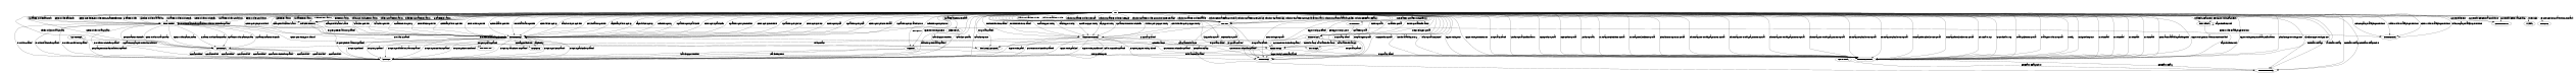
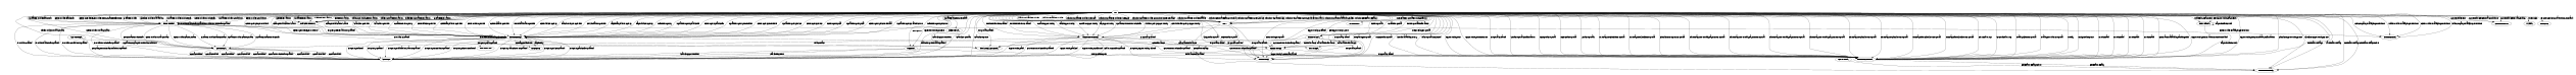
  digraph {
    RELEVANCE
    ANALYTICS
    SEARCH
    NOTIFICATIONS
    PAYMENTS
    FEATUREFLAGS
    OPPORTUNITIES
    CONTACTS
    INVOICES
    COMPANIES
    COMMONS
    RESERVATIONS
    PROPERTIES
    TAGGING
    n15 [label=DEV_ADMIN]
    PROVIDERS
    QUALIFYING
    BUSINESSEVENTS
-   ADMIN
+   ADMIN [label=DEV]
    TYPEFORM
    PROPOSALS
    AGENTS
    REQUESTS
    UI
    CONTENTFUL
    USERS
    PRICING
    RELEVANCE -> ANALYTICS [label=OpportunityScoreCalculated]
    RELEVANCE -> SEARCH [label=RelevanceCalculated]
    RELEVANCE -> NOTIFICATIONS [label=ProposalCreated]
-   FEATUREFLAGS -> NOTIFICATIONS [label=GetFeatureFlag]
+   NOTIFICATIONS -> FEATUREFLAGS [label=GetFeatureFlag]
    PAYMENTS -> NOTIFICATIONS [label=PaymentExecuted]
    PAYMENTS -> PAYMENTS [label=PaymentExecuted]
    OPPORTUNITIES -> RELEVANCE [label=CalculateRelevance]
    OPPORTUNITIES -> ANALYTICS [label=PropertyOpportunityVisited]
    OPPORTUNITIES -> SEARCH [label=OpportunityBacked]
    OPPORTUNITIES -> SEARCH [label=OpportunityConfirmed]
    OPPORTUNITIES -> SEARCH [label=FollowUpsInfoUpdated]
    OPPORTUNITIES -> SEARCH [label=OpportunityPaid]
    OPPORTUNITIES -> SEARCH [label=CustomerInvoiceInfoUpdated]
    OPPORTUNITIES -> NOTIFICATIONS [label=CustomerInvoiceInfoUpdated]
    OPPORTUNITIES -> NOTIFICATIONS [label=CustomerInvoiceInfoUpdated]
    OPPORTUNITIES -> CONTACTS [label=AddContact]
    OPPORTUNITIES -> INVOICES [label=CustomerInvoiceInfoUpdated]
    CONTACTS -> SEARCH [label=ContactAdded]
    CONTACTS -> SEARCH [label=ContactAdded]
    CONTACTS -> SEARCH [label=ContactAdded]
    CONTACTS -> SEARCH [label=ContactAdded]
    CONTACTS -> SEARCH [label=ContactAdded]
    CONTACTS -> SEARCH [label=ContactAdded]
    CONTACTS -> SEARCH [label=ContactAdded]
    CONTACTS -> SEARCH [label=ContactAdded]
    CONTACTS -> SEARCH [label=ContactInvoiceInfoUpdated]
    COMPANIES -> SEARCH [label=CompanyTermsAndConditionsUpdated]
    COMPANIES -> CONTACTS [label=UpdateCompanyTermsAndConditions]
    COMMONS -> FEATUREFLAGS [label=GetFeatureFlagActive]
-   RESERVATIONS -> SEARCH [label=PropertyReservationsUpdated]
    RESERVATIONS -> PROPERTIES [label=PropertyReservationsUpdated]
    PROPERTIES -> RELEVANCE [label=GetRelevance]
    PROPERTIES -> SEARCH [label=PropertyBasicInfoUpdated]
    PROPERTIES -> SEARCH [label=PropertyDeleted]
    PROPERTIES -> SEARCH [label=PropertyCreated]
    PROPERTIES -> SEARCH [label=PropertyPublicationStatusUpdated]
    PROPERTIES -> SEARCH [label=PropertyAmenitiesUpdated]
    PROPERTIES -> SEARCH [label=PropertyPictureDeleted]
    PROPERTIES -> SEARCH [label=PropertyMainPictureUpdated]
    PROPERTIES -> SEARCH [label=PropertyPriceUpdated]
    PROPERTIES -> TAGGING [label=TagEntity]
    PROPERTIES -> TAGGING [label=GetTaggedEntities]
    PROPERTIES -> n15 [label=PropertyIcalUpdated]
    PROVIDERS -> SEARCH [label=ProviderCreated]
    PROVIDERS -> SEARCH [label=ProviderBasicInfoUpdated]
    PROVIDERS -> SEARCH [label=ProviderConditionsUpdated]
    PROVIDERS -> SEARCH [label=ProviderInvoiceInfoUpdated]
    PROVIDERS -> CONTACTS [label=GetProviderUsualContact]
    PROVIDERS -> CONTACTS [label=GetProviderBaseContact]
    PROVIDERS -> CONTACTS [label=CreateProviderBaseContact]
    PROVIDERS -> CONTACTS [label=UpdateProviderBaseContact]
    PROVIDERS -> CONTACTS [label=UpdateContactInvoiceInfo]
    PROVIDERS -> CONTACTS [label=GetContactInvoiceInfo]
-   PROVIDERS -> n15 [label=GetPropertiesByProviderId]
+   PROVIDERS -> PROPERTIES [label=GetPropertiesByProviderId]
    PROVIDERS -> PROVIDERS [label=ProviderBasicInfoUpdated]
    PROVIDERS -> PROVIDERS [label=ProviderInvoiceInfoUpdated]
    PROVIDERS -> QUALIFYING [label=GetProviderQualifyingQuestions]
    PROVIDERS -> BUSINESSEVENTS [label=ProviderCreated]
    PROVIDERS -> BUSINESSEVENTS [label=ProviderAvailabilityChecked]
    ADMIN -> ANALYTICS [label=ProposalCreated]
    ADMIN -> NOTIFICATIONS [label=ProposalCreated]
    ADMIN -> FEATUREFLAGS [label=GetFeatureFlags]
    ADMIN -> BUSINESSEVENTS [label=ProposalCreated]
-   TYPEFORM -> PROPOSALS [label=CreateProposal]
    PROPOSALS -> RELEVANCE [label=CalculateRelevance]
    PROPOSALS -> RELEVANCE [label=GetRelevance]
    PROPOSALS -> RELEVANCE [label=CalculateRelevance]
    PROPOSALS -> ANALYTICS [label=ProposalCreated]
    PROPOSALS -> BUSINESSEVENTS [label=ProposalCreated]
    AGENTS -> SEARCH [label=SearchOpportunities]
    AGENTS -> SEARCH [label=SearchRequests]
    AGENTS -> NOTIFICATIONS [label=AssignedRequest]
    REQUESTS -> SEARCH [label=BasicRequestDataUpdated]
    UI -> RELEVANCE [label=OpportunityCreated]
    UI -> RELEVANCE [label=GetOpportunityScore]
    UI -> ANALYTICS [label=ProposalCreated]
    UI -> ANALYTICS [label=PreparingProposal]
    UI -> ANALYTICS [label=AcceptedProposal]
    UI -> ANALYTICS [label=ShippedProposal]
    UI -> ANALYTICS [label=RejectedProposal]
    UI -> ANALYTICS [label=RecoveringProposal]
    UI -> SEARCH [label=SearchOpportunities]
    UI -> SEARCH [label=SearchProposals]
    UI -> SEARCH [label=SearchRequests]
    UI -> NOTIFICATIONS [label=OpportunityRequestDataConfirmation]
    UI -> NOTIFICATIONS [label=CheckInOpportunityEvent]
    UI -> NOTIFICATIONS [label=CheckInOpportunityEvent]
    UI -> NOTIFICATIONS [label=SendAvailabilityQuery]
    UI -> NOTIFICATIONS [label=AllProposalsRejected]
    UI -> NOTIFICATIONS [label=OpportunityLost]
    UI -> NOTIFICATIONS [label=OpportunityLostRecover]
    UI -> NOTIFICATIONS [label=ProposalCreated]
    UI -> NOTIFICATIONS [label=SendProposalConfirmation]
    UI -> NOTIFICATIONS [label=AcceptedProposal]
    UI -> NOTIFICATIONS [label=RejectedProposal]
    UI -> NOTIFICATIONS [label=SendProposals]
    UI -> NOTIFICATIONS [label=TwoDaysToCheckinProposal]
    UI -> NOTIFICATIONS [label=TwoDaysToCheckinProposal]
    UI -> NOTIFICATIONS [label=CheckinInProgressProposal]
    UI -> NOTIFICATIONS [label=ThreeDaysToMonthlyPaymentProposal]
    UI -> NOTIFICATIONS [label=ThreeDaysToMonthlyPaymentProposal]
    UI -> NOTIFICATIONS [label=ThreeDaysToMonthlyPaymentProposal]
    UI -> NOTIFICATIONS [label=ThreeDaysToMonthlyPaymentProposal]
    UI -> NOTIFICATIONS [label=FiveDaysToCheckoutProposal]
    UI -> NOTIFICATIONS [label=FiveDaysToCheckoutProposal]
    UI -> NOTIFICATIONS [label=OneDayAfterCheckoutProposal]
    UI -> NOTIFICATIONS [label=OneDayAfterCheckoutProposal]
    UI -> NOTIFICATIONS [label=FirstFollowUp]
    UI -> NOTIFICATIONS [label=SecondFollowUp]
    UI -> NOTIFICATIONS [label=QualityClientProposal]
    UI -> NOTIFICATIONS [label=QualityProviderProposal]
    UI -> NOTIFICATIONS [label=Notify]
    UI -> NOTIFICATIONS [label=AssignedRequest]
    UI -> NOTIFICATIONS [label=InvoicePaid]
    UI -> NOTIFICATIONS [label=InvoicePaid]
    UI -> NOTIFICATIONS [label=InvoicePaid]
    UI -> NOTIFICATIONS [label=InvoicePaid]
    UI -> NOTIFICATIONS [label=GenerateAvailabilityLandingLink]
    UI -> NOTIFICATIONS [label=OpportunityReservationIntentionAdded]
    UI -> PAYMENTS [label=AddRedsysPayment]
    UI -> PAYMENTS [label=GetOpportunityPayments]
    UI -> FEATUREFLAGS [label=GetFeatureFlags]
    UI -> FEATUREFLAGS [label=SaveFeatureFlag]
    UI -> FEATUREFLAGS [label=GetFeatureFlag]
    UI -> FEATUREFLAGS [label=GetFeatureFlagActive]
    UI -> OPPORTUNITIES [label=CreateOpportunity]
    UI -> OPPORTUNITIES [label=BackOpportunity]
    UI -> OPPORTUNITIES [label=ConfirmOpportunity]
    UI -> OPPORTUNITIES [label=PayOpportunity]
    UI -> OPPORTUNITIES [label=UpdateCustomerInvoiceInfo]
    UI -> OPPORTUNITIES [label=VisitPropertyOpportunity]
    UI -> OPPORTUNITIES [label=GetVisitedPropertyOpportunity]
    UI -> OPPORTUNITIES [label=BusinessEventCreated]
    UI -> OPPORTUNITIES [label=BusinessEventCreated]
    UI -> CONTACTS [label=AddProviderUsualContact]
    UI -> CONTACTS [label=GetProviderUsualContact]
    UI -> INVOICES [label=RecoveringProposal]
    UI -> RESERVATIONS [label=CreateReservation]
    UI -> RESERVATIONS [label=GetReservations]
    UI -> RESERVATIONS [label=UpdateReservation]
    UI -> RESERVATIONS [label=DeleteReservation]
    UI -> RESERVATIONS [label=GetReservation]
    UI -> RESERVATIONS [label=AddOpportunityReservation]
    UI -> RESERVATIONS [label=AddProposalReservation]
    UI -> RESERVATIONS [label=DeleteProposalReservation]
    UI -> PROPERTIES [label=SearchProperties]
    UI -> PROPERTIES [label=CreateNewProperty]
    UI -> PROPERTIES [label=GetPublicProperties]
    UI -> PROPERTIES [label=GetEnalquilerProperties]
    UI -> PROPERTIES [label=GetTrovitProperties]
    UI -> PROPERTIES [label=GetTucasaProperties]
    UI -> PROPERTIES [label=PostIdealistaProperties]
    UI -> PROPERTIES [label=GetPublicProperty]
    UI -> PROPERTIES [label=BatchQueryProperties]
    UI -> PROPERTIES [label=GetSimilarProperties]
    UI -> PROPERTIES [label=TagEnalquilerProperty]
    UI -> PROPERTIES [label=TagPublicProperty]
    UI -> PROPERTIES [label=DeleteProperty]
    UI -> PROPERTIES [label=UpdatePropertyBasicInfo]
    UI -> PROPERTIES [label=GetPropertyBasicInfo]
    UI -> PROPERTIES [label=UpdatePropertyAmenities]
    UI -> PROPERTIES [label=GetPropertyAmenities]
    UI -> PROPERTIES [label=UpdatePropertyPrice]
    UI -> PROPERTIES [label=GetPropertyPrice]
    UI -> PROPERTIES [label=GetPropertyIcal]
    UI -> PROPERTIES [label=UpdatePropertyIcal]
    UI -> PROPERTIES [label=GetPropertyPicturesData]
    UI -> PROPERTIES [label=UpdatePropertyMainPicture]
    UI -> PROPERTIES [label=DeletePropertyPicture]
    UI -> PROPERTIES [label=GetPropertyByProviderId]
    UI -> PROPERTIES [label=ChangePublicationStatus]
    UI -> PROPERTIES [label=ChangePublicationStatus]
    UI -> PROPERTIES [label=SearchProperties]
    UI -> PROVIDERS [label=CreateProvider]
    UI -> PROVIDERS [label=CheckProviderAvailability]
    UI -> PROVIDERS [label=UpdateProviderInvoiceInfo]
    UI -> PROVIDERS [label=GetProviderInvoiceInfo]
    UI -> PROVIDERS [label=UpdateProviderConditions]
    UI -> PROVIDERS [label=GetProviderConditions]
    UI -> PROVIDERS [label=UpdateProviderBasicInfo]
    UI -> PROVIDERS [label=GetProviderBasicInfo]
    UI -> PROVIDERS [label=GetPropertiesByProviderHomyspaceReference]
    UI -> QUALIFYING [label=AddProviderQualifyingQuestions]
    UI -> QUALIFYING [label=GetProviderQualifyingQuestions]
    UI -> QUALIFYING [label=AddCompanyQualifyingQuestions]
    UI -> QUALIFYING [label=GetCompanyQualifyingQuestions]
    UI -> BUSINESSEVENTS [label=ProposalCreated]
    UI -> ADMIN [label=Admin_DisableProvider]
    UI -> ADMIN [label=Admin_EnableProvider]
    UI -> ADMIN [label=Admin_UpdateProviderUsesICal]
    UI -> ADMIN [label=Admin_UpdateProviderPriceType]
    UI -> ADMIN [label=Admin_UpdateProviderCommissionPercentage]
    UI -> ADMIN [label=Admin_UpdateProviderBillable]
    UI -> ADMIN [label=Admin_GenerateHangoutsLink]
    UI -> ADMIN [label=Admin_UpdatePropertyPrice]
    UI -> ADMIN [label=Admin_MigrateOrigin]
    UI -> ADMIN [label=Admin_MigratePropertyPublicationStatus]
    UI -> ADMIN [label=Admin_UpdateAvailabilityIndex]
    UI -> ADMIN [label=Admin_GetFeatureFlags]
    UI -> TYPEFORM [label=GenerateProposalFromTypeform]
    UI -> PROPOSALS [label=GetProposals]
    UI -> PROPOSALS [label=CreateProposal]
    UI -> PROPOSALS [label=PostProposalsRelevance]
    UI -> AGENTS [label=GetAgents]
    UI -> AGENTS [label=AgentAutoAssignment]
    UI -> REQUESTS [label=UpdateBasicRequestData]
    UI -> CONTENTFUL [label=ContentfulEvent]
    UI -> CONTENTFUL [label=ContentfulGetGeneralConditions]
    UI -> CONTENTFUL [label=ContentfulGetPrivacyPolicy]
    UI -> USERS [label=UserLogin]
    UI -> PRICING [label=PropertyPricingStatisticsCommand]
  }
